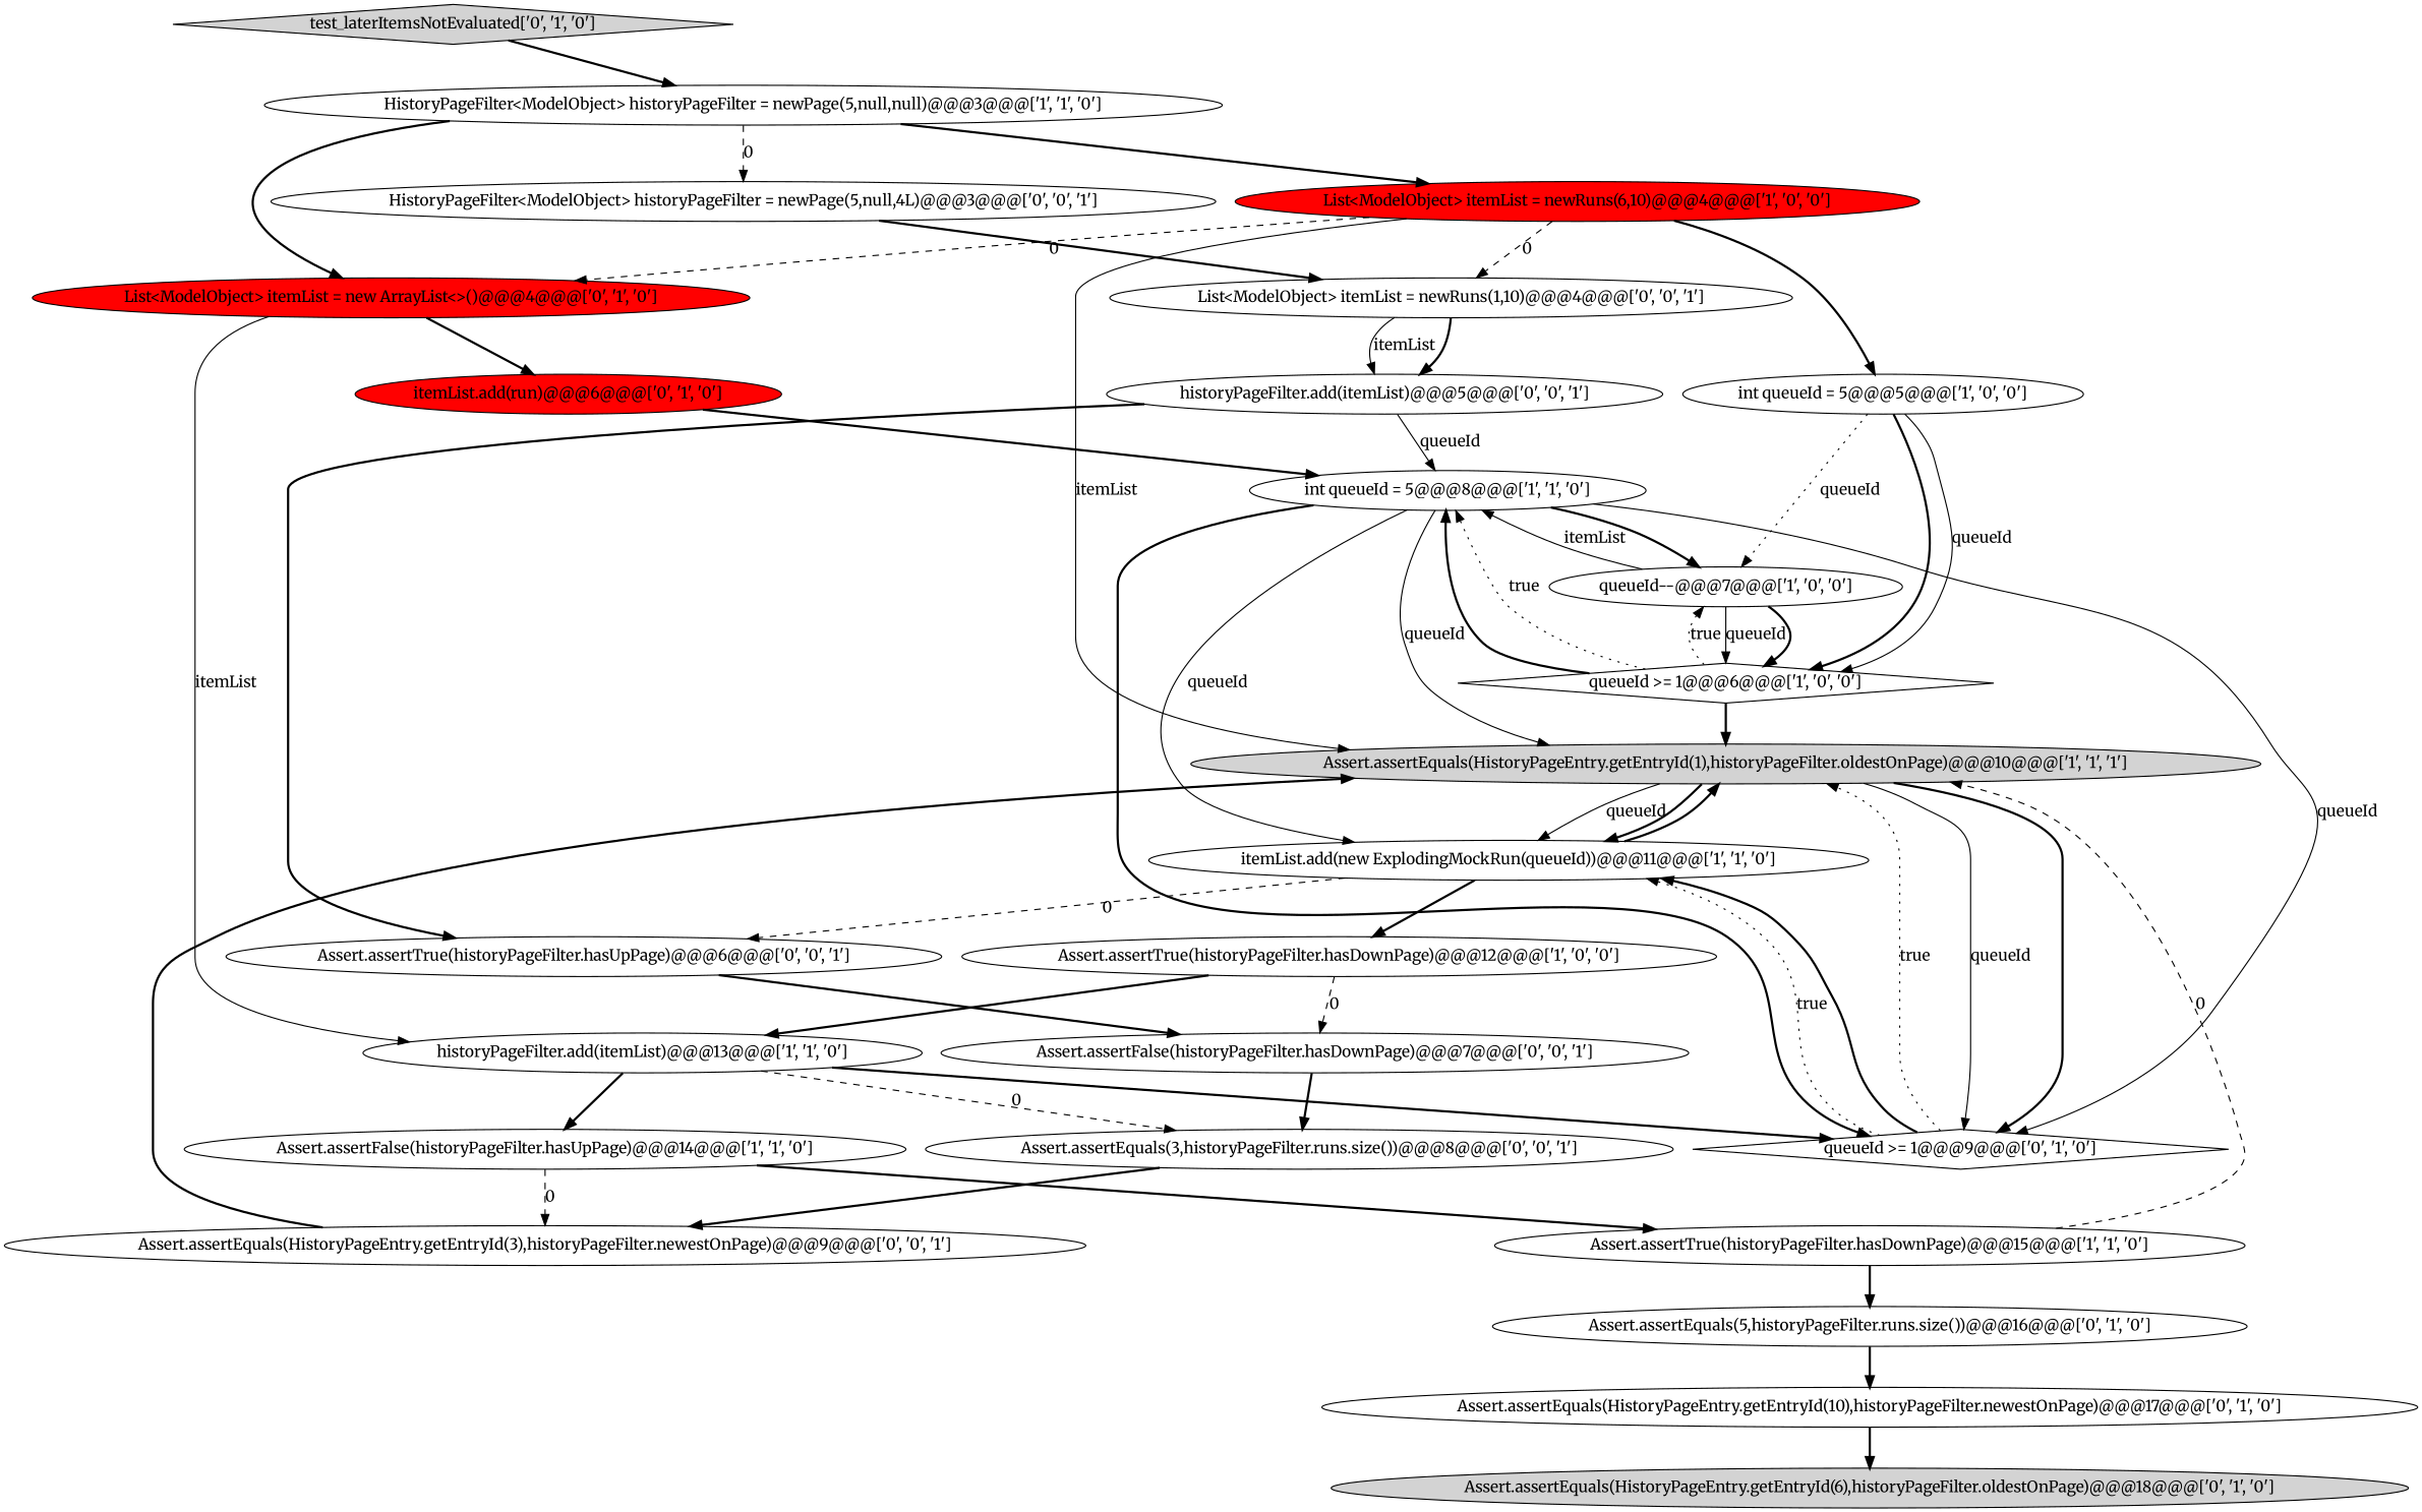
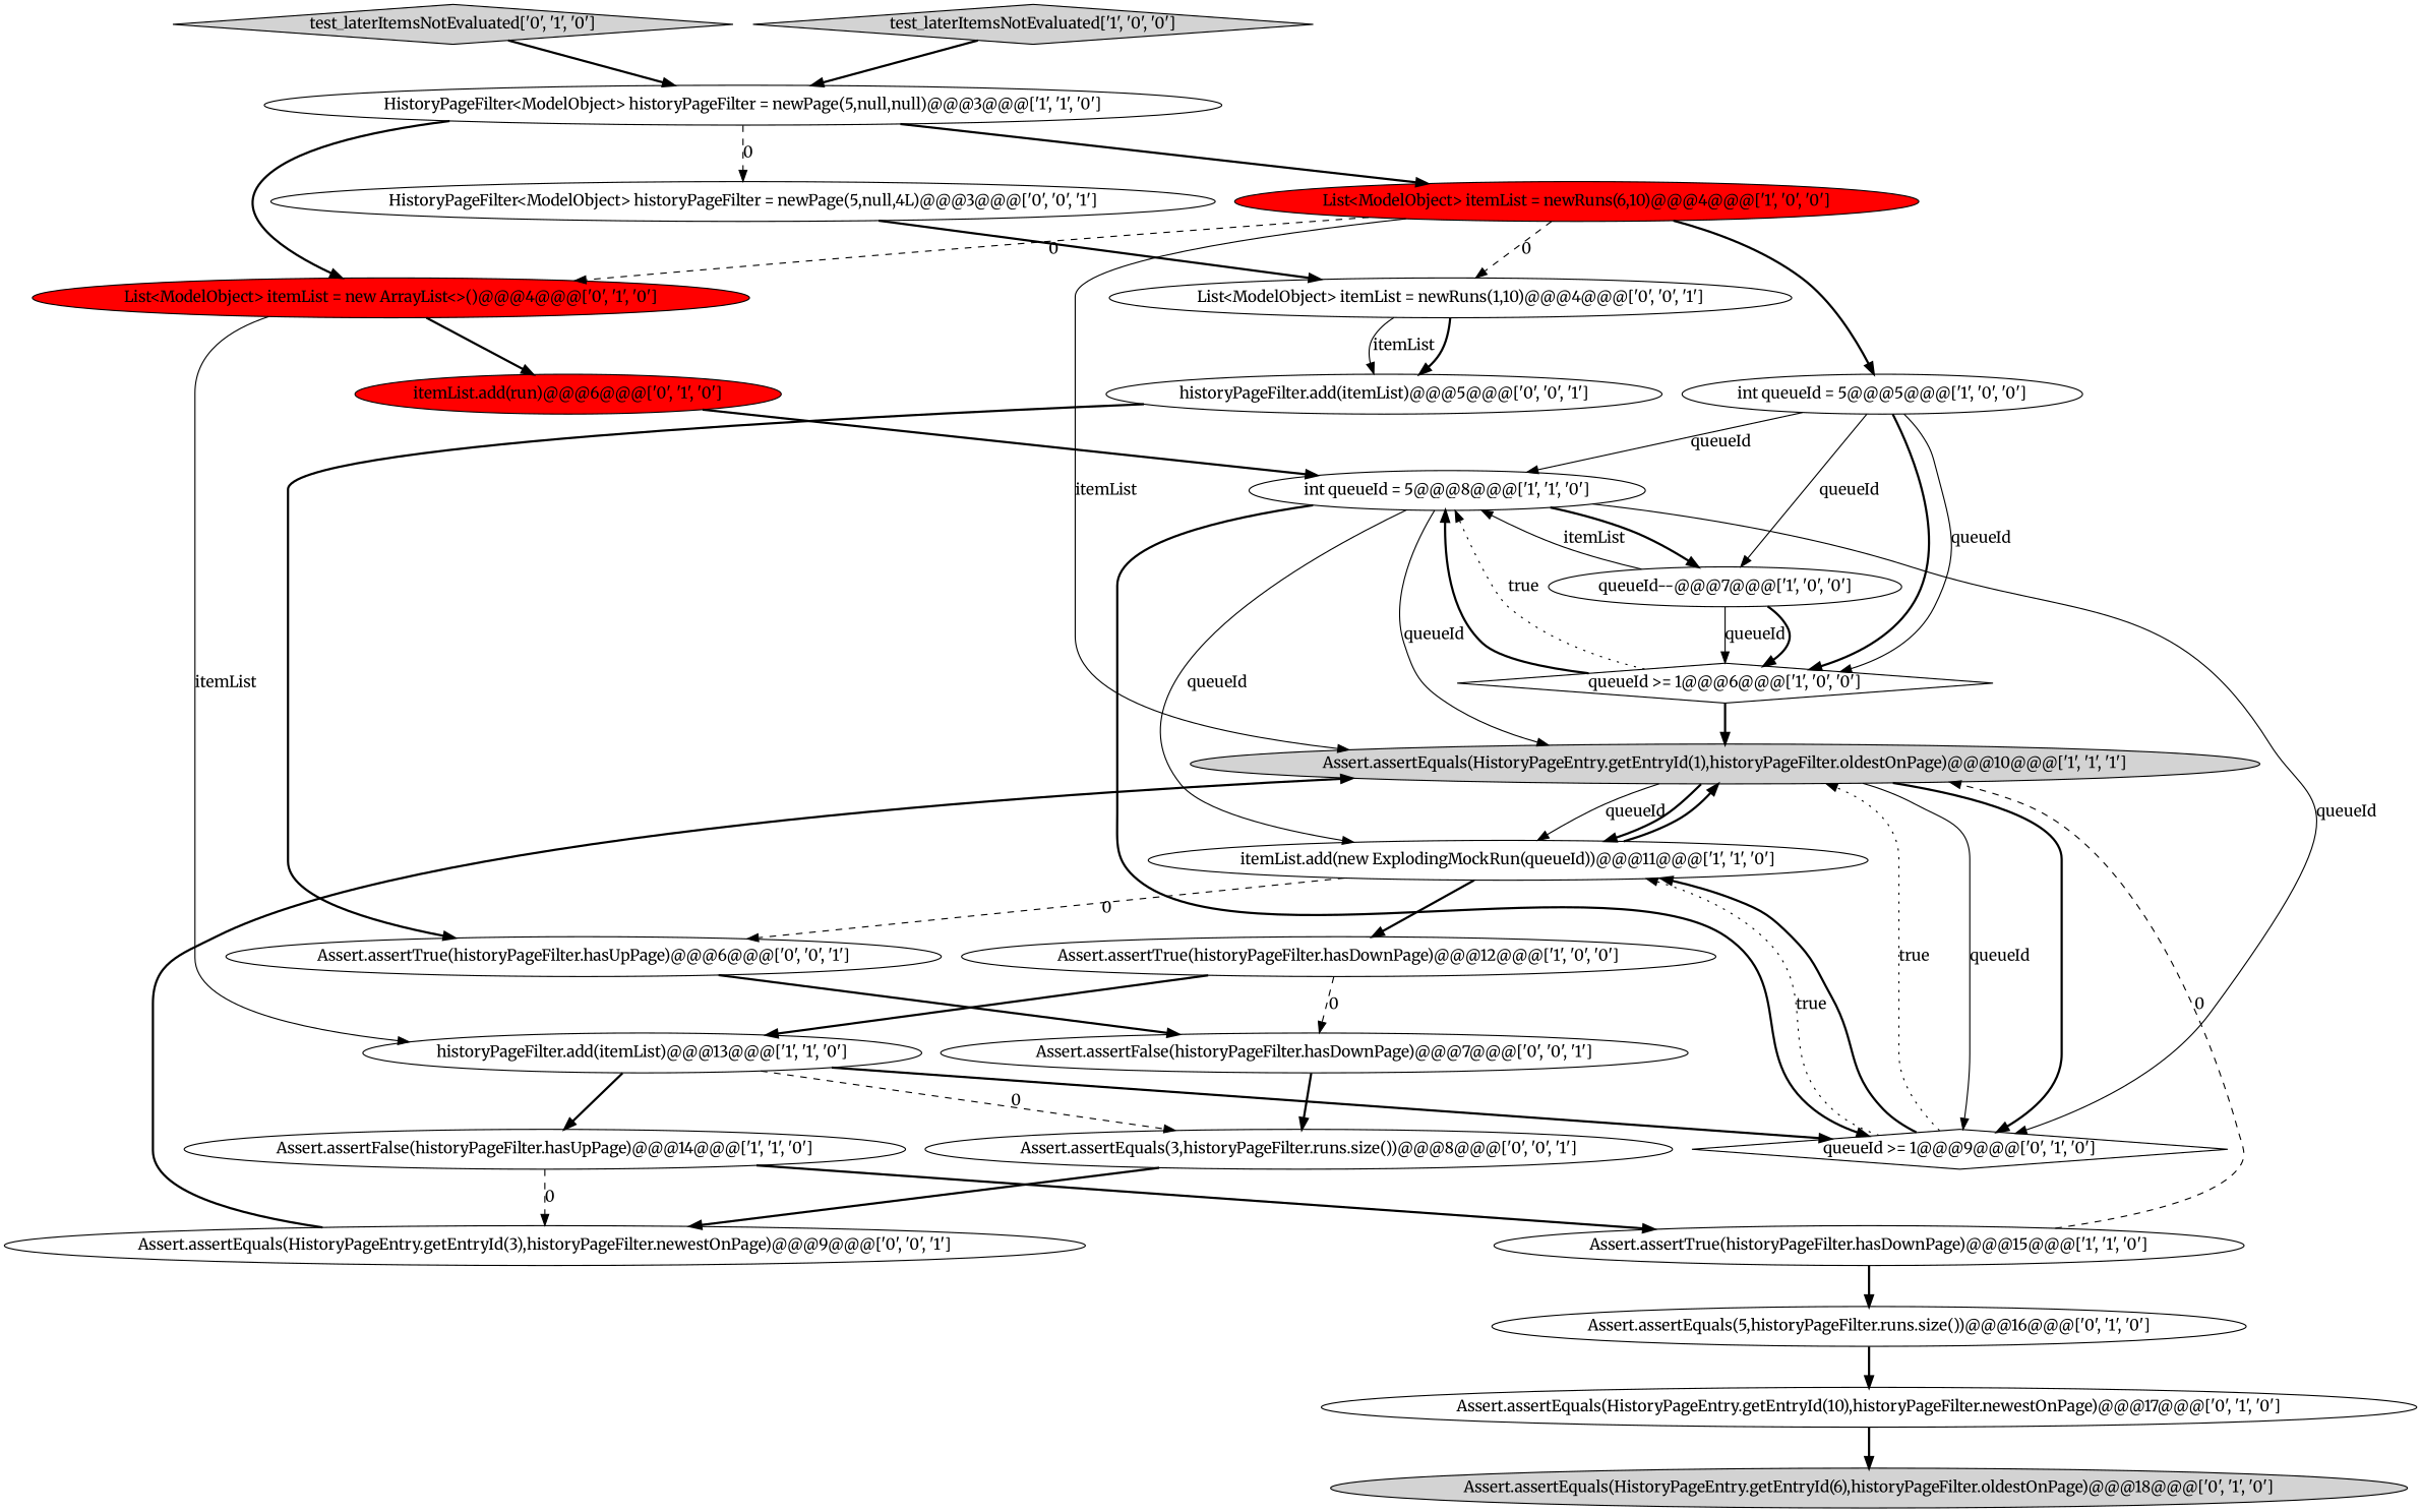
  digraph {
    fontname=Merriweather
    node [fillcolor=white fontname=Merriweather shape=ellipse style=filled]
    edge [fontname=Merriweather style=bold]
    n1 [fillcolor=red label="itemList.add(run)@@@6@@@['0', '1', '0']"]
    n2 [label="int queueId = 5@@@8@@@['1', '1', '0']"]
    n3 [label="queueId--@@@7@@@['1', '0', '0']"]
    n4 [fillcolor=lightgray label="Assert.assertEquals(HistoryPageEntry.getEntryId(1),historyPageFilter.oldestOnPage)@@@10@@@['1', '1', '1']"]
    n5 [label="itemList.add(new ExplodingMockRun(queueId))@@@11@@@['1', '1', '0']"]
    n6 [label="queueId >= 1@@@9@@@['0', '1', '0']" shape=diamond]
    n7 [fillcolor=lightgray label="test_laterItemsNotEvaluated['0', '1', '0']" shape=diamond]
    n8 [label="HistoryPageFilter<ModelObject> historyPageFilter = newPage(5,null,null)@@@3@@@['1', '1', '0']"]
    n9 [fillcolor=red label="List<ModelObject> itemList = newRuns(6,10)@@@4@@@['1', '0', '0']"]
    n10 [label="HistoryPageFilter<ModelObject> historyPageFilter = newPage(5,null,4L)@@@3@@@['0', '0', '1']"]
    n11 [fillcolor=red label="List<ModelObject> itemList = new ArrayList<>()@@@4@@@['0', '1', '0']"]
    n12 [label="Assert.assertTrue(historyPageFilter.hasDownPage)@@@12@@@['1', '0', '0']"]
    n13 [label="historyPageFilter.add(itemList)@@@13@@@['1', '1', '0']"]
    n14 [label="Assert.assertFalse(historyPageFilter.hasDownPage)@@@7@@@['0', '0', '1']"]
    n15 [label="Assert.assertFalse(historyPageFilter.hasUpPage)@@@14@@@['1', '1', '0']"]
    n16 [label="Assert.assertEquals(3,historyPageFilter.runs.size())@@@8@@@['0', '0', '1']"]
+   n17 [fillcolor=lightgray label="test_laterItemsNotEvaluated['1', '0', '0']" shape=diamond]
    n18 [label="int queueId = 5@@@5@@@['1', '0', '0']"]
    n19 [label="queueId >= 1@@@6@@@['1', '0', '0']" shape=diamond]
    n20 [label="Assert.assertEquals(HistoryPageEntry.getEntryId(3),historyPageFilter.newestOnPage)@@@9@@@['0', '0', '1']"]
    n21 [label="Assert.assertTrue(historyPageFilter.hasDownPage)@@@15@@@['1', '1', '0']"]
    n22 [label="Assert.assertEquals(5,historyPageFilter.runs.size())@@@16@@@['0', '1', '0']"]
    n23 [label="List<ModelObject> itemList = newRuns(1,10)@@@4@@@['0', '0', '1']"]
    n24 [label="Assert.assertTrue(historyPageFilter.hasUpPage)@@@6@@@['0', '0', '1']"]
    n25 [fillcolor=lightgray label="Assert.assertEquals(HistoryPageEntry.getEntryId(6),historyPageFilter.oldestOnPage)@@@18@@@['0', '1', '0']"]
    n26 [label="Assert.assertEquals(HistoryPageEntry.getEntryId(10),historyPageFilter.newestOnPage)@@@17@@@['0', '1', '0']"]
    n27 [label="historyPageFilter.add(itemList)@@@5@@@['0', '0', '1']"]
    n1 -> n2
    n2 -> n3
    n2 -> n4 [label=queueId style=solid]
    n2 -> n5 [label=queueId style=solid]
    n2 -> n6
    n2 -> n6 [label=queueId style=solid]
    n3 -> n2 [label=itemList style=solid]
    n3 -> n19 [label=queueId style=solid]
    n3 -> n19
    n4 -> n5 [label=queueId style=solid]
    n4 -> n5
    n4 -> n6 [label=queueId style=solid]
    n4 -> n6
    n5 -> n4
    n5 -> n12
    n5 -> n24 [label=0 style=dashed]
    n6 -> n4 [label=true style=dotted]
    n6 -> n5 [label=true style=dotted]
    n6 -> n5
    n7 -> n8
    n8 -> n9
    n8 -> n10 [label=0 style=dashed]
    n8 -> n11
    n9 -> n4 [label=itemList style=solid]
    n9 -> n11 [label=0 style=dashed]
    n9 -> n18
    n9 -> n23 [label=0 style=dashed]
    n10 -> n23
    n11 -> n1
    n11 -> n13 [label=itemList style=solid]
    n12 -> n13
    n12 -> n14 [label=0 style=dashed]
    n13 -> n6
    n13 -> n15
    n13 -> n16 [label=0 style=dashed]
    n14 -> n16
    n15 -> n20 [label=0 style=dashed]
    n15 -> n21
    n16 -> n20
-   n27 -> n2 [label=queueId style=solid]
-   n18 -> n3 [label=queueId style=dotted]
+   n17 -> n8
+   n18 -> n2 [label=queueId style=solid]
+   n18 -> n3 [label=queueId style=solid]
    n18 -> n19
    n18 -> n19 [label=queueId style=solid]
    n19 -> n2
    n19 -> n2 [label=true style=dotted]
-   n19 -> n3 [label=true style=dotted]
    n19 -> n4
    n20 -> n4
    n21 -> n4 [label=0 style=dashed]
    n21 -> n22
    n22 -> n26
    n23 -> n27
    n23 -> n27 [label=itemList style=solid]
    n24 -> n14
    n26 -> n25
    n27 -> n24
  }
